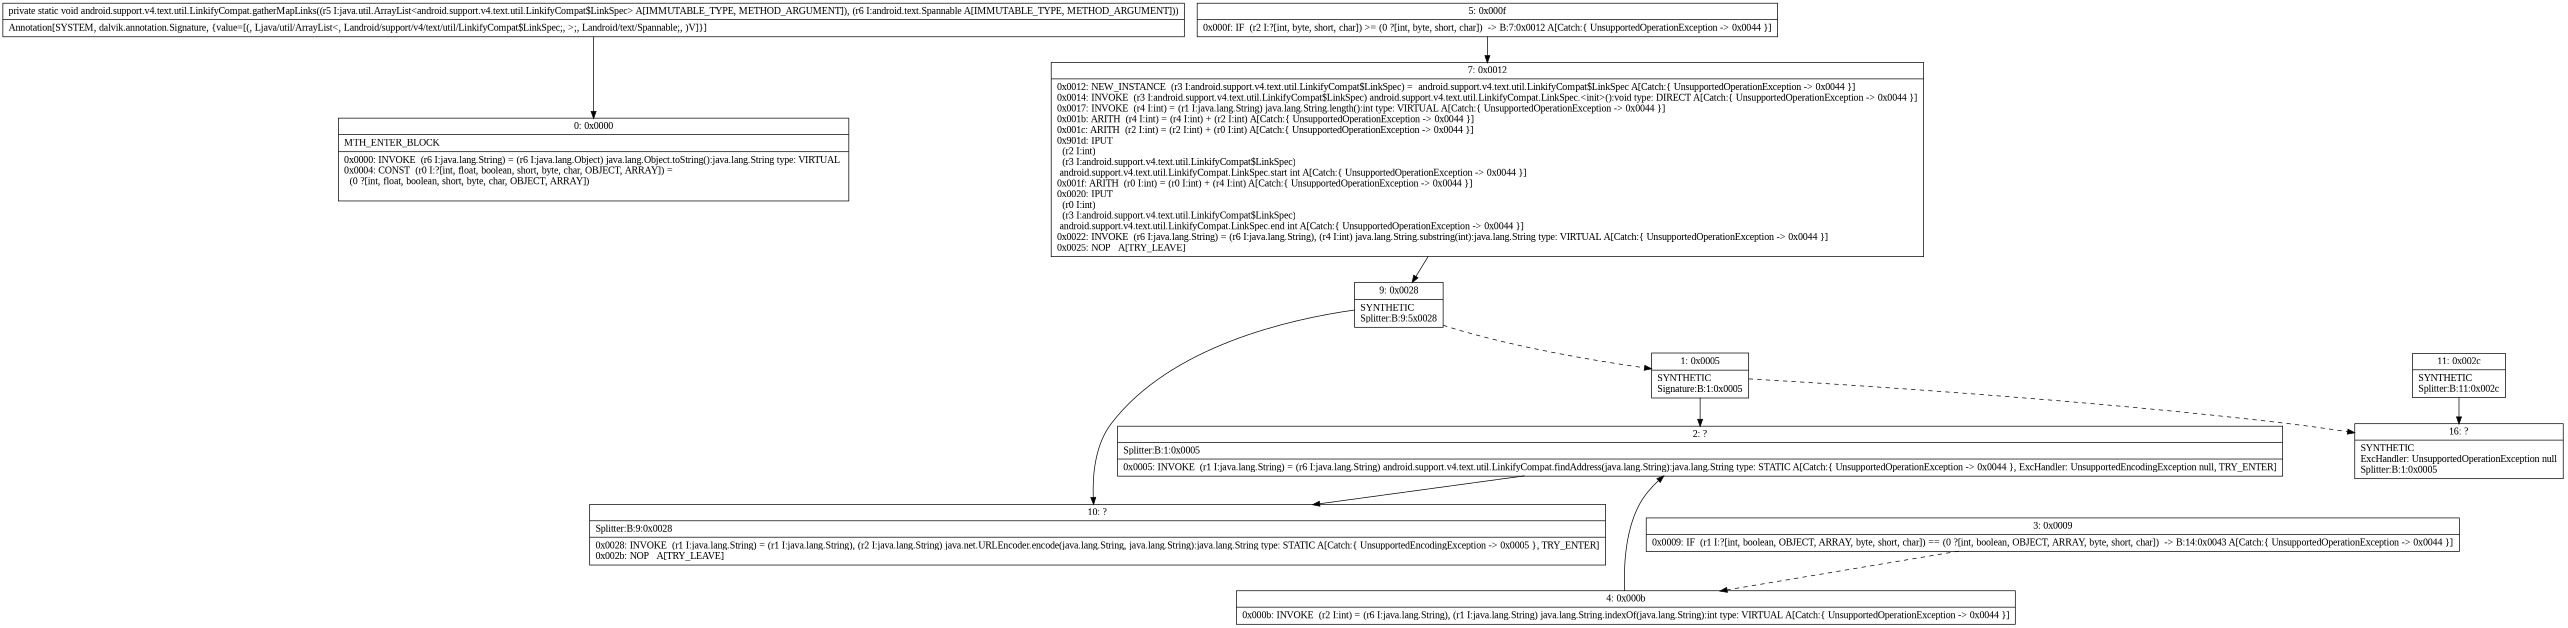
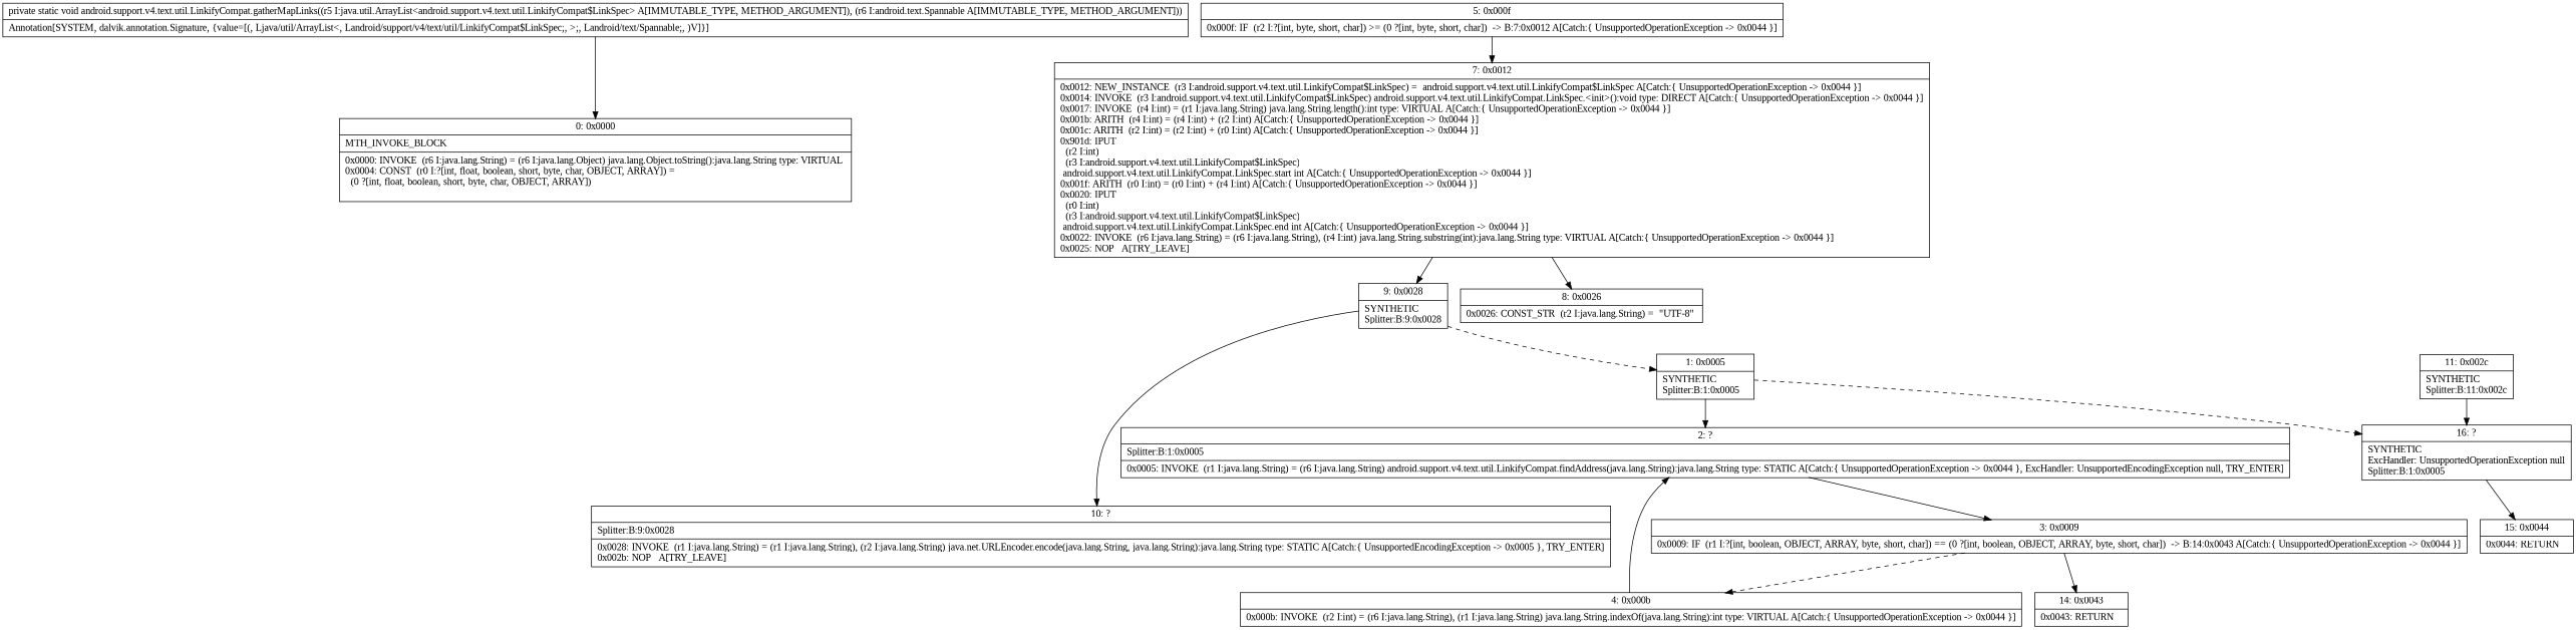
  digraph {
    fontname="Liberation Serif"
    node [fontname="Liberation Serif" shape=record]
    edge [fontname="Liberation Serif"]
-   n1 [label="{0\:\ 0x0000|MTH_ENTER_BLOCK\l|0x0000: INVOKE  (r6 I:java.lang.String) = (r6 I:java.lang.Object) java.lang.Object.toString():java.lang.String type: VIRTUAL \l0x0004: CONST  (r0 I:?[int, float, boolean, short, byte, char, OBJECT, ARRAY]) = \l  (0 ?[int, float, boolean, short, byte, char, OBJECT, ARRAY])\l \l}"]
-   n2 [label="{1\:\ 0x0005|SYNTHETIC\lSignature:B:1:0x0005\l}"]
+   n1 [label="{0\:\ 0x0000|MTH_INVOKE_BLOCK\l|0x0000: INVOKE  (r6 I:java.lang.String) = (r6 I:java.lang.Object) java.lang.Object.toString():java.lang.String type: VIRTUAL \l0x0004: CONST  (r0 I:?[int, float, boolean, short, byte, char, OBJECT, ARRAY]) = \l  (0 ?[int, float, boolean, short, byte, char, OBJECT, ARRAY])\l \l}"]
+   n2 [label="{1\:\ 0x0005|SYNTHETIC\lSplitter:B:1:0x0005\l}"]
    n3 [label="{2\:\ ?|Splitter:B:1:0x0005\l|0x0005: INVOKE  (r1 I:java.lang.String) = (r6 I:java.lang.String) android.support.v4.text.util.LinkifyCompat.findAddress(java.lang.String):java.lang.String type: STATIC A[Catch:\{ UnsupportedOperationException \-\> 0x0044 \}, ExcHandler: UnsupportedEncodingException null, TRY_ENTER]\l}"]
    n4 [label="{16\:\ ?|SYNTHETIC\lExcHandler: UnsupportedOperationException null\lSplitter:B:1:0x0005\l}"]
    n5 [label="{3\:\ 0x0009|0x0009: IF  (r1 I:?[int, boolean, OBJECT, ARRAY, byte, short, char]) == (0 ?[int, boolean, OBJECT, ARRAY, byte, short, char])  \-\> B:14:0x0043 A[Catch:\{ UnsupportedOperationException \-\> 0x0044 \}]\l}"]
+   n6 [label="{15\:\ 0x0044|0x0044: RETURN   \l}"]
    n7 [label="{4\:\ 0x000b|0x000b: INVOKE  (r2 I:int) = (r6 I:java.lang.String), (r1 I:java.lang.String) java.lang.String.indexOf(java.lang.String):int type: VIRTUAL A[Catch:\{ UnsupportedOperationException \-\> 0x0044 \}]\l}"]
+   n8 [label="{14\:\ 0x0043|0x0043: RETURN   \l}"]
    n9 [label="{5\:\ 0x000f|0x000f: IF  (r2 I:?[int, byte, short, char]) \>= (0 ?[int, byte, short, char])  \-\> B:7:0x0012 A[Catch:\{ UnsupportedOperationException \-\> 0x0044 \}]\l}"]
    n10 [label="{7\:\ 0x0012|0x0012: NEW_INSTANCE  (r3 I:android.support.v4.text.util.LinkifyCompat$LinkSpec) =  android.support.v4.text.util.LinkifyCompat$LinkSpec A[Catch:\{ UnsupportedOperationException \-\> 0x0044 \}]\l0x0014: INVOKE  (r3 I:android.support.v4.text.util.LinkifyCompat$LinkSpec) android.support.v4.text.util.LinkifyCompat.LinkSpec.\<init\>():void type: DIRECT A[Catch:\{ UnsupportedOperationException \-\> 0x0044 \}]\l0x0017: INVOKE  (r4 I:int) = (r1 I:java.lang.String) java.lang.String.length():int type: VIRTUAL A[Catch:\{ UnsupportedOperationException \-\> 0x0044 \}]\l0x001b: ARITH  (r4 I:int) = (r4 I:int) + (r2 I:int) A[Catch:\{ UnsupportedOperationException \-\> 0x0044 \}]\l0x001c: ARITH  (r2 I:int) = (r2 I:int) + (r0 I:int) A[Catch:\{ UnsupportedOperationException \-\> 0x0044 \}]\l0x901d: IPUT  \l  (r2 I:int)\l  (r3 I:android.support.v4.text.util.LinkifyCompat$LinkSpec)\l android.support.v4.text.util.LinkifyCompat.LinkSpec.start int A[Catch:\{ UnsupportedOperationException \-\> 0x0044 \}]\l0x001f: ARITH  (r0 I:int) = (r0 I:int) + (r4 I:int) A[Catch:\{ UnsupportedOperationException \-\> 0x0044 \}]\l0x0020: IPUT  \l  (r0 I:int)\l  (r3 I:android.support.v4.text.util.LinkifyCompat$LinkSpec)\l android.support.v4.text.util.LinkifyCompat.LinkSpec.end int A[Catch:\{ UnsupportedOperationException \-\> 0x0044 \}]\l0x0022: INVOKE  (r6 I:java.lang.String) = (r6 I:java.lang.String), (r4 I:int) java.lang.String.substring(int):java.lang.String type: VIRTUAL A[Catch:\{ UnsupportedOperationException \-\> 0x0044 \}]\l0x0025: NOP   A[TRY_LEAVE]\l}"]
-   n12 [label="{9\:\ 0x0028|SYNTHETIC\lSplitter:B:9:5x0028\l}"]
+   n11 [label="{8\:\ 0x0026|0x0026: CONST_STR  (r2 I:java.lang.String) =  \"UTF\-8\" \l}"]
+   n12 [label="{9\:\ 0x0028|SYNTHETIC\lSplitter:B:9:0x0028\l}"]
    n13 [label="{10\:\ ?|Splitter:B:9:0x0028\l|0x0028: INVOKE  (r1 I:java.lang.String) = (r1 I:java.lang.String), (r2 I:java.lang.String) java.net.URLEncoder.encode(java.lang.String, java.lang.String):java.lang.String type: STATIC A[Catch:\{ UnsupportedEncodingException \-\> 0x0005 \}, TRY_ENTER]\l0x002b: NOP   A[TRY_LEAVE]\l}"]
    n14 [label="{11\:\ 0x002c|SYNTHETIC\lSplitter:B:11:0x002c\l}"]
    n15 [label="{private static void android.support.v4.text.util.LinkifyCompat.gatherMapLinks((r5 I:java.util.ArrayList\<android.support.v4.text.util.LinkifyCompat$LinkSpec\> A[IMMUTABLE_TYPE, METHOD_ARGUMENT]), (r6 I:android.text.Spannable A[IMMUTABLE_TYPE, METHOD_ARGUMENT]))  | Annotation[SYSTEM, dalvik.annotation.Signature, \{value=[(, Ljava\/util\/ArrayList\<, Landroid\/support\/v4\/text\/util\/LinkifyCompat$LinkSpec;, \>;, Landroid\/text\/Spannable;, )V]\}]\l}"]
    n2 -> n3
    n2 -> n4 [style=dashed]
-   n3 -> n13
+   n3 -> n5
+   n4 -> n6
    n5 -> n7 [style=dashed]
+   n5 -> n8
    n7 -> n3
    n9 -> n10
+   n10 -> n11
    n10 -> n12
    n12 -> n2 [style=dashed]
    n12 -> n13
    n14 -> n4
    n15 -> n1
  }
